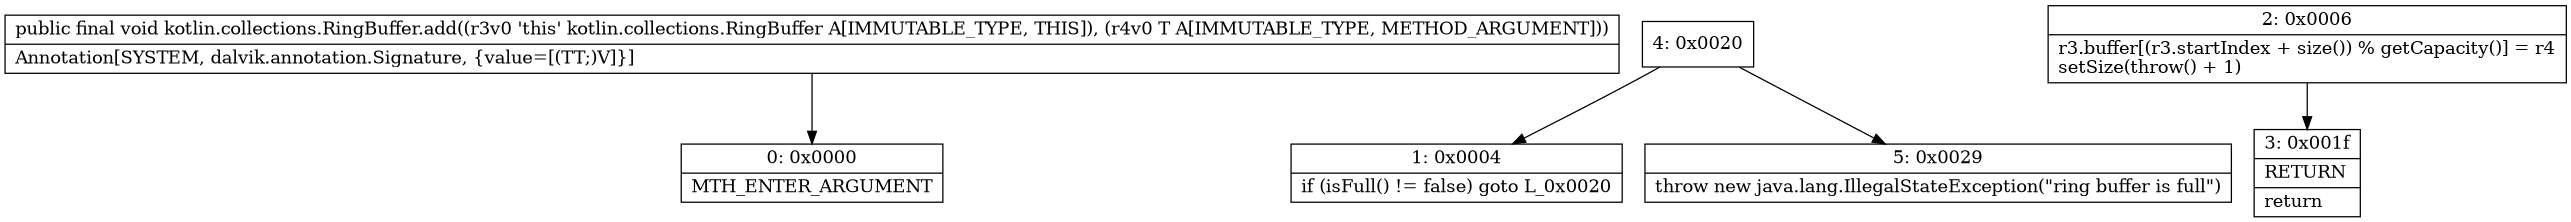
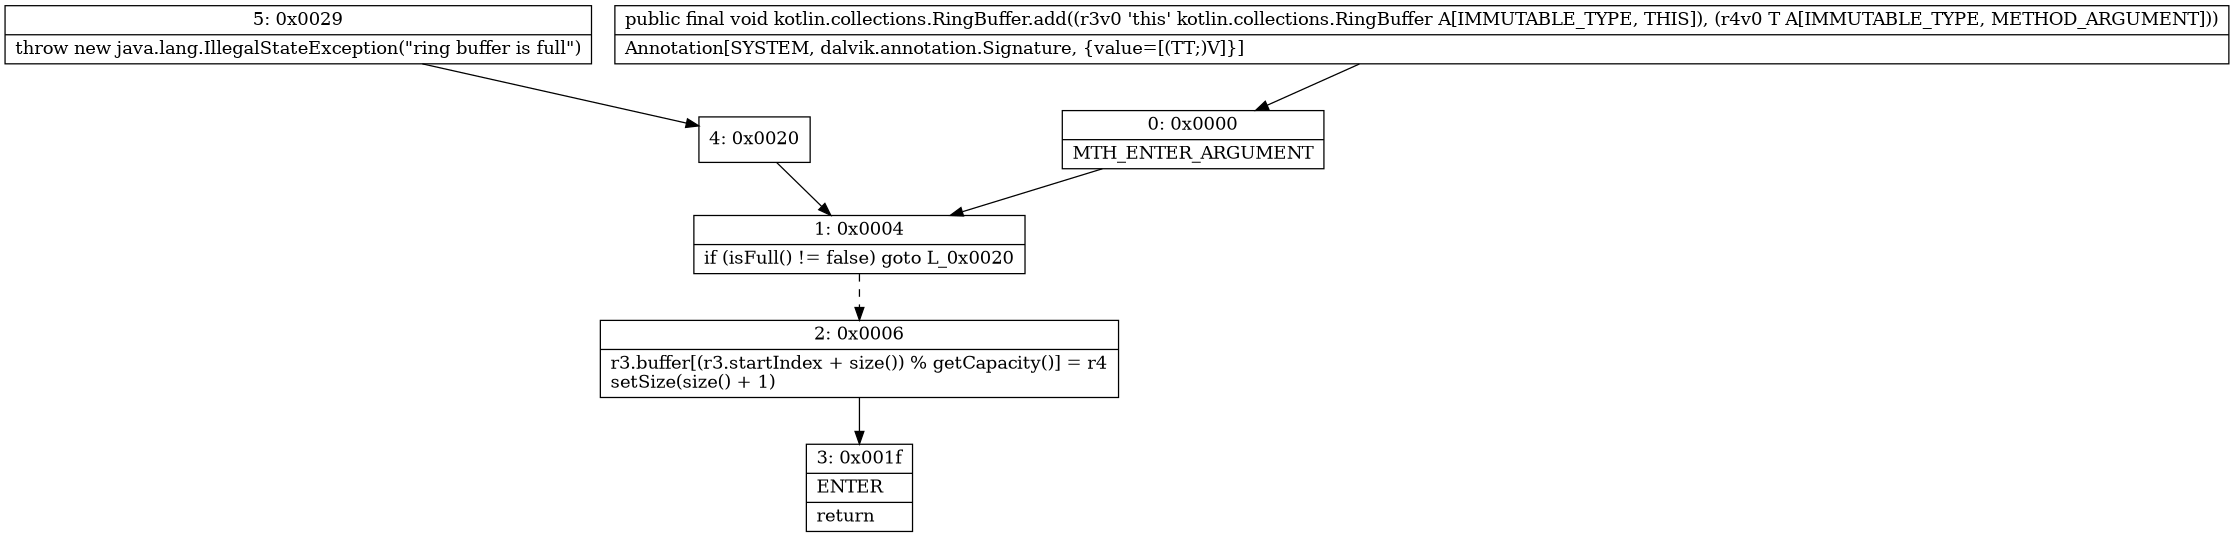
  digraph {
    node [shape=record]
    n1 [label="{0\:\ 0x0000|MTH_ENTER_ARGUMENT\l}"]
    n2 [label="{1\:\ 0x0004|if (isFull() != false) goto L_0x0020\l}"]
-   n3 [label="{2\:\ 0x0006|r3.buffer[(r3.startIndex + size()) % getCapacity()] = r4\lsetSize(throw() + 1)\l}"]
-   n4 [label="{3\:\ 0x001f|RETURN\l|return\l}"]
+   n3 [label="{2\:\ 0x0006|r3.buffer[(r3.startIndex + size()) % getCapacity()] = r4\lsetSize(size() + 1)\l}"]
+   n4 [label="{3\:\ 0x001f|ENTER\l|return\l}"]
    n5 [label="{4\:\ 0x0020}"]
    n6 [label="{5\:\ 0x0029|throw new java.lang.IllegalStateException(\"ring buffer is full\")\l}"]
    n7 [label="{public final void kotlin.collections.RingBuffer.add((r3v0 'this' kotlin.collections.RingBuffer A[IMMUTABLE_TYPE, THIS]), (r4v0 T A[IMMUTABLE_TYPE, METHOD_ARGUMENT]))  | Annotation[SYSTEM, dalvik.annotation.Signature, \{value=[(TT;)V]\}]\l}"]
+   n1 -> n2
+   n2 -> n3 [style=dashed]
    n3 -> n4
    n5 -> n2
-   n5 -> n6
+   n6 -> n5
    n7 -> n1
  }
